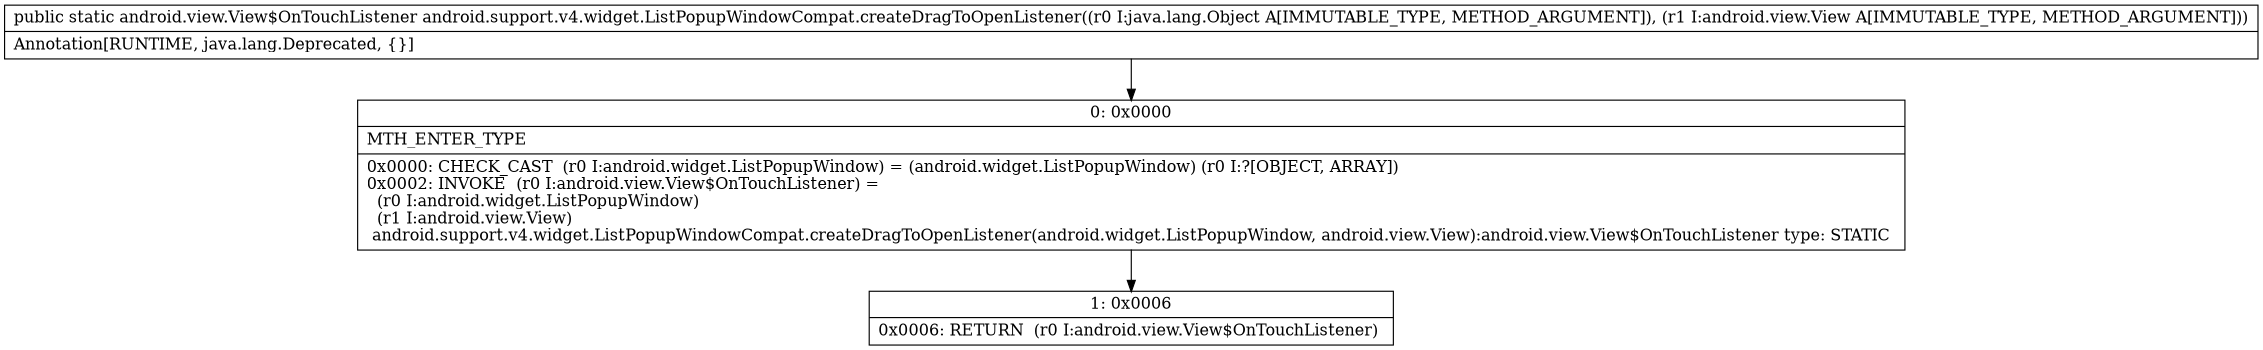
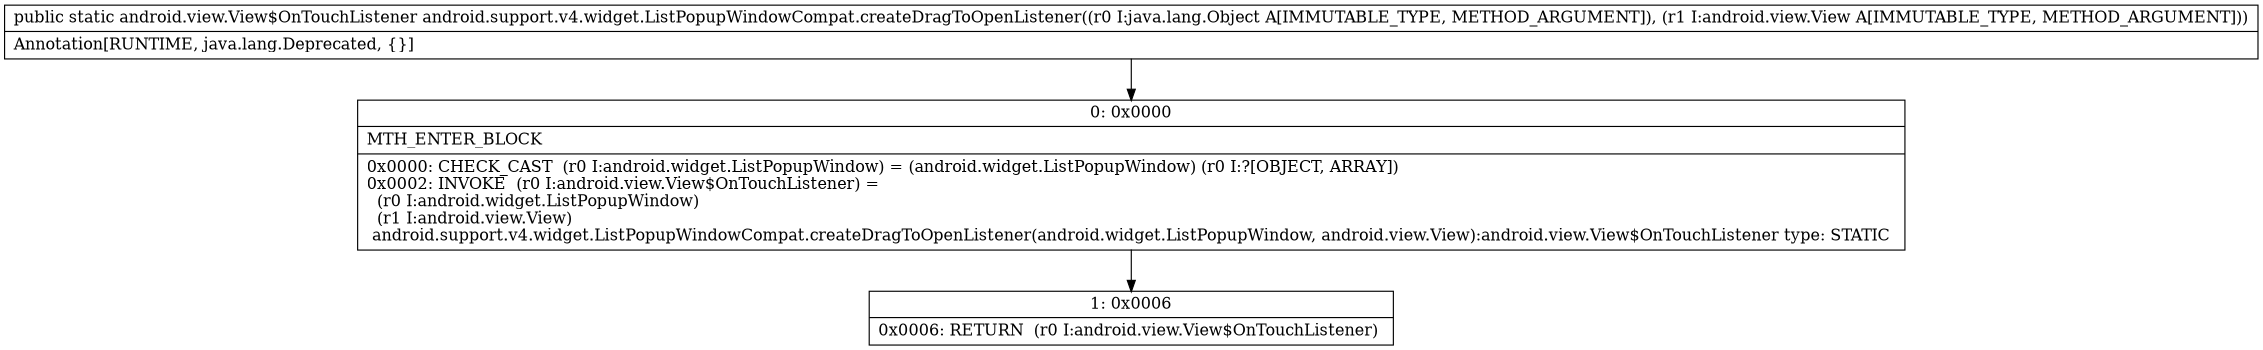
  digraph {
    node [shape=record]
-   n1 [label="{0\:\ 0x0000|MTH_ENTER_TYPE\l|0x0000: CHECK_CAST  (r0 I:android.widget.ListPopupWindow) = (android.widget.ListPopupWindow) (r0 I:?[OBJECT, ARRAY]) \l0x0002: INVOKE  (r0 I:android.view.View$OnTouchListener) = \l  (r0 I:android.widget.ListPopupWindow)\l  (r1 I:android.view.View)\l android.support.v4.widget.ListPopupWindowCompat.createDragToOpenListener(android.widget.ListPopupWindow, android.view.View):android.view.View$OnTouchListener type: STATIC \l}"]
+   n1 [label="{0\:\ 0x0000|MTH_ENTER_BLOCK\l|0x0000: CHECK_CAST  (r0 I:android.widget.ListPopupWindow) = (android.widget.ListPopupWindow) (r0 I:?[OBJECT, ARRAY]) \l0x0002: INVOKE  (r0 I:android.view.View$OnTouchListener) = \l  (r0 I:android.widget.ListPopupWindow)\l  (r1 I:android.view.View)\l android.support.v4.widget.ListPopupWindowCompat.createDragToOpenListener(android.widget.ListPopupWindow, android.view.View):android.view.View$OnTouchListener type: STATIC \l}"]
    n2 [label="{1\:\ 0x0006|0x0006: RETURN  (r0 I:android.view.View$OnTouchListener) \l}"]
    n3 [label="{public static android.view.View$OnTouchListener android.support.v4.widget.ListPopupWindowCompat.createDragToOpenListener((r0 I:java.lang.Object A[IMMUTABLE_TYPE, METHOD_ARGUMENT]), (r1 I:android.view.View A[IMMUTABLE_TYPE, METHOD_ARGUMENT]))  | Annotation[RUNTIME, java.lang.Deprecated, \{\}]\l}"]
    n1 -> n2
    n3 -> n1
  }
